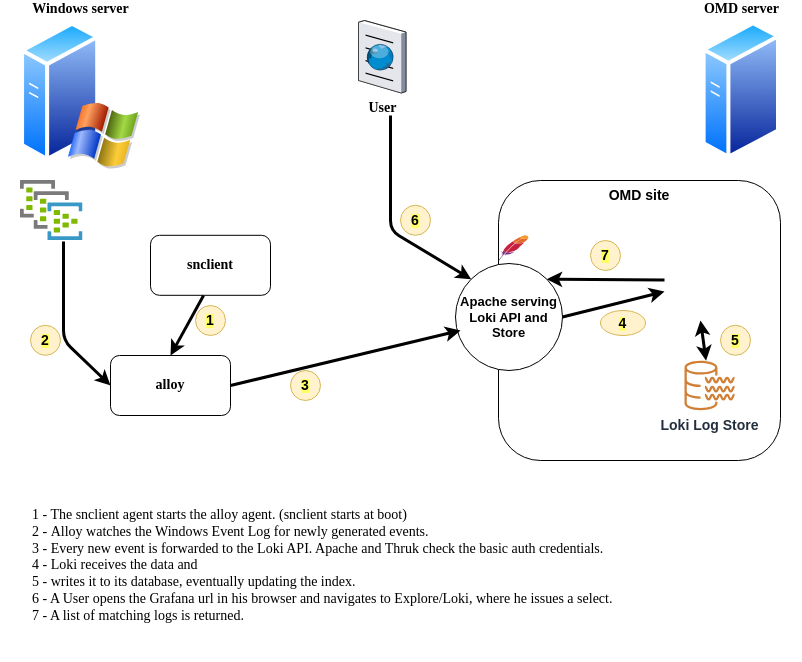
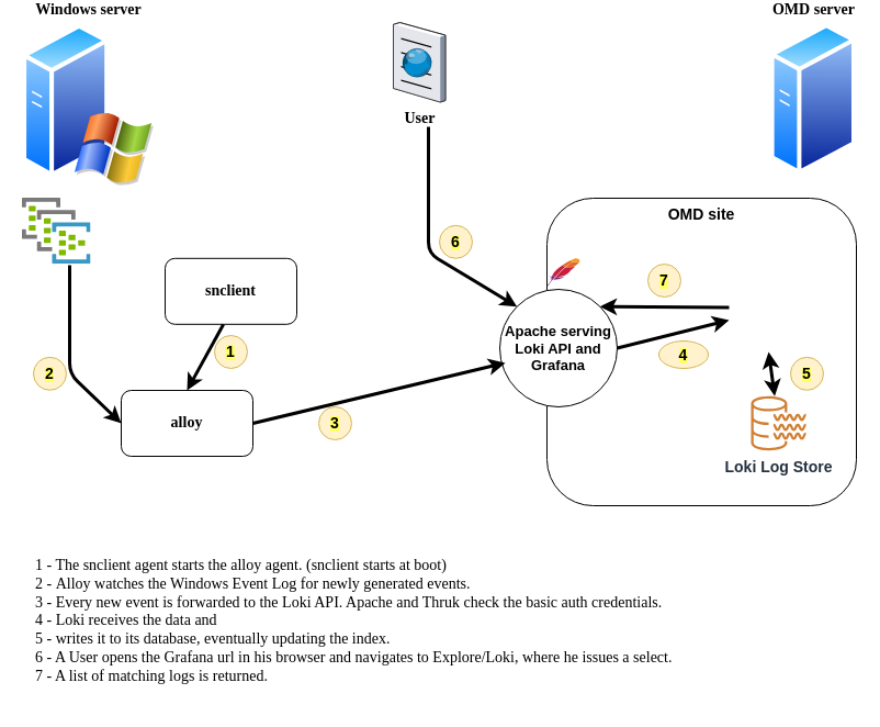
  <mxCell id="0" />
  <mxCell id="1" parent="0" />
  <mxCell id="2" value="&lt;b&gt;&lt;font style=&quot;font-size: 14px;&quot;&gt;OMD site&lt;/font&gt;&lt;/b&gt;" style="rounded=1;whiteSpace=wrap;html=1;verticalAlign=top;" parent="1" vertex="1"><mxGeometry x="498" y="180" width="282" height="280" as="geometry" /></mxCell>
  <mxCell id="3" value="&lt;b&gt;&lt;font style=&quot;font-size: 14px;&quot; face=&quot;Lucida Console&quot;&gt;Windows server&lt;/font&gt;&lt;/b&gt;" style="image;aspect=fixed;perimeter=ellipsePerimeter;html=1;align=center;shadow=0;dashed=0;spacingTop=3;image=img/lib/active_directory/windows_server_2.svg;labelPosition=center;verticalLabelPosition=top;verticalAlign=bottom;" parent="1" vertex="1"><mxGeometry x="20" y="20" width="120" height="150" as="geometry" /></mxCell>
  <mxCell id="4" value="&lt;b style=&quot;&quot;&gt;&lt;font style=&quot;font-size: 14px;&quot; face=&quot;Lucida Console&quot;&gt;snclient&lt;/font&gt;&lt;/b&gt;" style="rounded=1;whiteSpace=wrap;html=1;fontFamily=Comic Sans MS;" parent="1" vertex="1"><mxGeometry x="150" y="234.8" width="120" height="60" as="geometry" /></mxCell>
  <mxCell id="5" value="&lt;b&gt;&lt;font style=&quot;font-size: 14px;&quot; face=&quot;Lucida Console&quot;&gt;alloy&lt;/font&gt;&lt;/b&gt;" style="rounded=1;whiteSpace=wrap;html=1;" parent="1" vertex="1"><mxGeometry x="110" y="355" width="120" height="60" as="geometry" /></mxCell>
  <mxCell id="6" value="&lt;b&gt;&lt;font style=&quot;font-size: 14px;&quot; face=&quot;Lucida Console&quot;&gt;OMD server&lt;/font&gt;&lt;/b&gt;" style="image;aspect=fixed;perimeter=ellipsePerimeter;html=1;align=center;shadow=0;dashed=0;spacingTop=3;image=img/lib/active_directory/generic_server.svg;labelPosition=center;verticalLabelPosition=top;verticalAlign=bottom;" parent="1" vertex="1"><mxGeometry x="701.6" y="20" width="78.4" height="140" as="geometry" /></mxCell>
  <mxCell id="7" value="" style="image;sketch=0;aspect=fixed;html=1;points=[];align=center;fontSize=12;image=img/lib/mscae/Dedicated_Event_Hub.svg;" parent="1" vertex="1"><mxGeometry x="20" y="180" width="62.5" height="60" as="geometry" /></mxCell>
  <mxCell id="8" value="&lt;b&gt;Apache&lt;/b&gt;" style="dashed=0;outlineConnect=0;html=1;align=center;labelPosition=center;verticalLabelPosition=bottom;verticalAlign=top;shape=mxgraph.weblogos.apache" parent="1" vertex="1"><mxGeometry x="498" y="234.8" width="30" height="25.2" as="geometry" /></mxCell>
  <mxCell id="9" value="&lt;b&gt;&lt;font style=&quot;font-size: 14px;&quot;&gt;Loki Log Store&lt;/font&gt;&lt;/b&gt;" style="sketch=0;outlineConnect=0;fontColor=#232F3E;gradientColor=none;fillColor=light-dark(#d07f35, #d16009);strokeColor=none;dashed=0;verticalLabelPosition=bottom;verticalAlign=top;align=center;html=1;fontSize=12;fontStyle=0;aspect=fixed;pointerEvents=1;shape=mxgraph.aws4.data_lake_resource_icon;" parent="1" vertex="1"><mxGeometry x="684" y="360" width="50" height="50" as="geometry" /></mxCell>
  <mxCell id="10" value="&lt;b&gt;&lt;font style=&quot;font-size: 14px;&quot; face=&quot;Lucida Console&quot;&gt;User&lt;/font&gt;&lt;/b&gt;" style="verticalLabelPosition=bottom;sketch=0;aspect=fixed;html=1;verticalAlign=top;strokeColor=none;align=center;outlineConnect=0;shape=mxgraph.citrix.browser;fontFamily=Verdana;" parent="1" vertex="1"><mxGeometry x="358" y="20" width="47.5" height="72.5" as="geometry" /></mxCell>
- <mxCell id="11" value="&lt;b&gt;&lt;font style=&quot;font-size: 13px;&quot;&gt;Apache serving&lt;br&gt;Loki API and&lt;br&gt;Store&lt;/font&gt;&lt;/b&gt;" style="ellipse;whiteSpace=wrap;html=1;aspect=fixed;" parent="1" vertex="1"><mxGeometry x="455" y="263" width="107" height="107" as="geometry" /></mxCell>
+ <mxCell id="11" value="&lt;b&gt;&lt;font style=&quot;font-size: 13px;&quot;&gt;Apache serving&lt;br&gt;Loki API and&lt;br&gt;Grafana&lt;/font&gt;&lt;/b&gt;" style="ellipse;whiteSpace=wrap;html=1;aspect=fixed;" parent="1" vertex="1"><mxGeometry x="455" y="263" width="107" height="107" as="geometry" /></mxCell>
  <mxCell id="12" value="" style="shape=image;verticalLabelPosition=bottom;labelBackgroundColor=default;verticalAlign=top;aspect=fixed;imageAspect=0;image=https://platformengineers.io/_nuxt/image/2c4d3a.png;" parent="1" vertex="1"><mxGeometry x="664" y="234.8" width="90" height="90" as="geometry" /></mxCell>
  <mxCell id="13" value="" style="endArrow=classic;html=1;rounded=0;exitX=1;exitY=0.5;exitDx=0;exitDy=0;entryX=0.047;entryY=0.626;entryDx=0;entryDy=0;entryPerimeter=0;strokeWidth=3;" parent="1" source="5" target="11" edge="1"><mxGeometry width="50" height="50" relative="1" as="geometry"><mxPoint x="380" y="410" as="sourcePoint" /><mxPoint x="430" y="360" as="targetPoint" /></mxGeometry></mxCell>
  <mxCell id="14" value="" style="endArrow=classic;html=1;rounded=1;exitX=0.688;exitY=1.017;exitDx=0;exitDy=0;strokeWidth=3;exitPerimeter=0;entryX=0;entryY=0.5;entryDx=0;entryDy=0;curved=0;" parent="1" source="7" target="5" edge="1"><mxGeometry width="50" height="50" relative="1" as="geometry"><mxPoint x="240" y="395" as="sourcePoint" /><mxPoint x="63" y="380" as="targetPoint" /><Array as="points"><mxPoint x="63" y="340" /></Array></mxGeometry></mxCell>
  <mxCell id="15" value="" style="endArrow=classic;html=1;rounded=0;exitX=1;exitY=0.5;exitDx=0;exitDy=0;strokeWidth=3;" parent="1" source="11" target="12" edge="1"><mxGeometry width="50" height="50" relative="1" as="geometry"><mxPoint x="562" y="325" as="sourcePoint" /><mxPoint x="792" y="270" as="targetPoint" /></mxGeometry></mxCell>
  <mxCell id="16" value="" style="endArrow=classic;html=1;rounded=0;strokeWidth=3;startArrow=classic;startFill=1;" parent="1" target="9" edge="1"><mxGeometry width="50" height="50" relative="1" as="geometry"><mxPoint x="700" y="320" as="sourcePoint" /><mxPoint x="520" y="587.731" as="targetPoint" /></mxGeometry></mxCell>
  <mxCell id="17" value="" style="endArrow=classic;html=1;rounded=0;exitX=0.442;exitY=1.003;exitDx=0;exitDy=0;entryX=0.5;entryY=0;entryDx=0;entryDy=0;strokeWidth=3;exitPerimeter=0;" parent="1" source="4" target="5" edge="1"><mxGeometry width="50" height="50" relative="1" as="geometry"><mxPoint x="190" y="605" as="sourcePoint" /><mxPoint x="420" y="550" as="targetPoint" /></mxGeometry></mxCell>
  <mxCell id="18" value="" style="endArrow=classic;html=1;rounded=1;strokeWidth=3;curved=0;entryX=0;entryY=0;entryDx=0;entryDy=0;" parent="1" target="11" edge="1"><mxGeometry width="50" height="50" relative="1" as="geometry"><mxPoint x="390" y="115" as="sourcePoint" /><mxPoint x="520" y="525" as="targetPoint" /><Array as="points"><mxPoint x="390" y="230" /></Array></mxGeometry></mxCell>
  <mxCell id="19" value="" style="endArrow=classic;html=1;rounded=0;strokeWidth=3;entryX=1;entryY=0;entryDx=0;entryDy=0;" parent="1" source="12" target="11" edge="1"><mxGeometry width="50" height="50" relative="1" as="geometry"><mxPoint x="590" y="-20" as="sourcePoint" /><mxPoint x="550" y="270" as="targetPoint" /></mxGeometry></mxCell>
  <mxCell id="20" value="&lt;span style=&quot;background-color: rgb(255, 255, 102);&quot;&gt;&lt;font style=&quot;font-size: 14px;&quot;&gt;&lt;b&gt;6&lt;/b&gt;&lt;/font&gt;&lt;/span&gt;" style="ellipse;whiteSpace=wrap;html=1;aspect=fixed;fillColor=#fff2cc;strokeColor=#d6b656;" parent="1" vertex="1"><mxGeometry x="400" y="204.8" width="30" height="30" as="geometry" /></mxCell>
  <mxCell id="21" value="&lt;span style=&quot;background-color: rgb(255, 255, 102);&quot;&gt;&lt;font style=&quot;font-size: 14px;&quot;&gt;&lt;b&gt;7&lt;/b&gt;&lt;/font&gt;&lt;/span&gt;" style="ellipse;whiteSpace=wrap;html=1;aspect=fixed;fillColor=#fff2cc;strokeColor=#d6b656;" parent="1" vertex="1"><mxGeometry x="590" y="240" width="30" height="30" as="geometry" /></mxCell>
  <mxCell id="22" value="&lt;span style=&quot;background-color: rgb(255, 255, 102);&quot;&gt;&lt;font style=&quot;font-size: 14px;&quot;&gt;&lt;b&gt;5&lt;/b&gt;&lt;/font&gt;&lt;/span&gt;" style="ellipse;whiteSpace=wrap;html=1;aspect=fixed;fillColor=#fff2cc;strokeColor=#d6b656;" parent="1" vertex="1"><mxGeometry x="720" y="324.8" width="30" height="30" as="geometry" /></mxCell>
  <mxCell id="23" value="&lt;span style=&quot;background-color: rgb(255, 255, 102);&quot;&gt;&lt;font style=&quot;font-size: 14px;&quot;&gt;&lt;b&gt;4&lt;/b&gt;&lt;/font&gt;&lt;/span&gt;" style="ellipse;whiteSpace=wrap;html=1;aspect=fixed;fillColor=#fff2cc;strokeColor=#d6b656;" parent="1" vertex="1"><mxGeometry x="600" y="310" width="45" height="25" as="geometry" /></mxCell>
  <mxCell id="24" value="&lt;span style=&quot;background-color: rgb(255, 255, 102);&quot;&gt;&lt;font style=&quot;font-size: 14px;&quot;&gt;&lt;b&gt;3&lt;/b&gt;&lt;/font&gt;&lt;/span&gt;" style="ellipse;whiteSpace=wrap;html=1;aspect=fixed;fillColor=#fff2cc;strokeColor=#d6b656;" parent="1" vertex="1"><mxGeometry x="290" y="370" width="30" height="30" as="geometry" /></mxCell>
  <mxCell id="25" value="&lt;span style=&quot;background-color: rgb(255, 255, 102);&quot;&gt;&lt;font style=&quot;font-size: 14px;&quot;&gt;&lt;b&gt;1&lt;/b&gt;&lt;/font&gt;&lt;/span&gt;" style="ellipse;whiteSpace=wrap;html=1;aspect=fixed;fillColor=#fff2cc;strokeColor=#d6b656;" parent="1" vertex="1"><mxGeometry x="195" y="305" width="30" height="30" as="geometry" /></mxCell>
  <mxCell id="26" value="&lt;span style=&quot;background-color: rgb(255, 255, 102);&quot;&gt;&lt;font style=&quot;font-size: 14px;&quot;&gt;&lt;b&gt;2&lt;/b&gt;&lt;/font&gt;&lt;/span&gt;" style="ellipse;whiteSpace=wrap;html=1;aspect=fixed;fillColor=#fff2cc;strokeColor=#d6b656;" parent="1" vertex="1"><mxGeometry x="30" y="324.8" width="30" height="30" as="geometry" /></mxCell>
  <mxCell id="27" value="&lt;font style=&quot;font-size: 14px;&quot; face=&quot;Lucida Console&quot;&gt;1 - The snclient agent starts the alloy agent. (snclient starts at boot)&lt;/font&gt;&lt;div&gt;&lt;font style=&quot;font-size: 14px;&quot; face=&quot;Lucida Console&quot;&gt;2 -&amp;nbsp;&lt;span style=&quot;background-color: transparent; color: light-dark(rgb(0, 0, 0), rgb(255, 255, 255));&quot;&gt;Alloy watches the Windows Event Log for newly generated events.&lt;/span&gt;&lt;/font&gt;&lt;/div&gt;&lt;div&gt;&lt;span style=&quot;background-color: transparent; color: light-dark(rgb(0, 0, 0), rgb(255, 255, 255));&quot;&gt;&lt;font style=&quot;font-size: 14px;&quot; face=&quot;Lucida Console&quot;&gt;3 - Every new event is forwarded to the Loki API. Apache and Thruk check the basic auth credentials.&lt;/font&gt;&lt;/span&gt;&lt;/div&gt;&lt;div&gt;&lt;span style=&quot;background-color: transparent; color: light-dark(rgb(0, 0, 0), rgb(255, 255, 255));&quot;&gt;&lt;font style=&quot;font-size: 14px;&quot; face=&quot;Lucida Console&quot;&gt;4 - Loki receives the data and&amp;nbsp;&lt;/font&gt;&lt;/span&gt;&lt;/div&gt;&lt;div&gt;&lt;span style=&quot;background-color: transparent; color: light-dark(rgb(0, 0, 0), rgb(255, 255, 255));&quot;&gt;&lt;font style=&quot;font-size: 14px;&quot; face=&quot;Lucida Console&quot;&gt;5 - writes it to its database, eventually updating the index.&lt;/font&gt;&lt;/span&gt;&lt;/div&gt;&lt;div&gt;&lt;font style=&quot;font-size: 14px;&quot; face=&quot;Lucida Console&quot;&gt;6 - A User opens the Grafana url in his browser and navigates to Explore/Loki, where he issues a select.&lt;/font&gt;&lt;/div&gt;&lt;div&gt;&lt;font style=&quot;font-size: 14px;&quot; face=&quot;Lucida Console&quot;&gt;7 - A list of matching logs is returned.&lt;/font&gt;&lt;/div&gt;&lt;div&gt;&lt;span style=&quot;background-color: transparent; color: light-dark(rgb(0, 0, 0), rgb(255, 255, 255));&quot;&gt;&lt;br&gt;&lt;/span&gt;&lt;/div&gt;" style="text;html=1;align=left;verticalAlign=top;whiteSpace=wrap;rounded=0;" vertex="1" parent="1"><mxGeometry x="30" y="500" width="750" height="140" as="geometry" /></mxCell>
